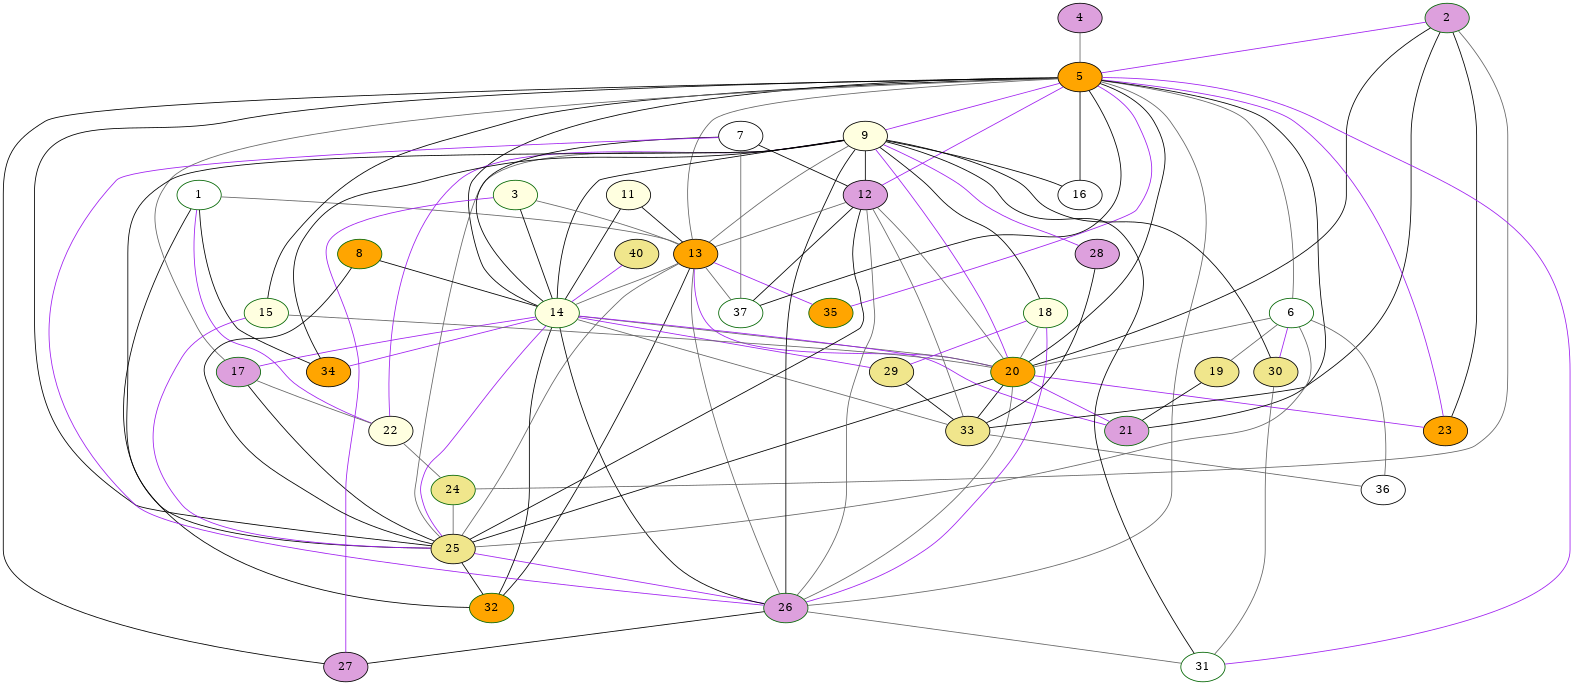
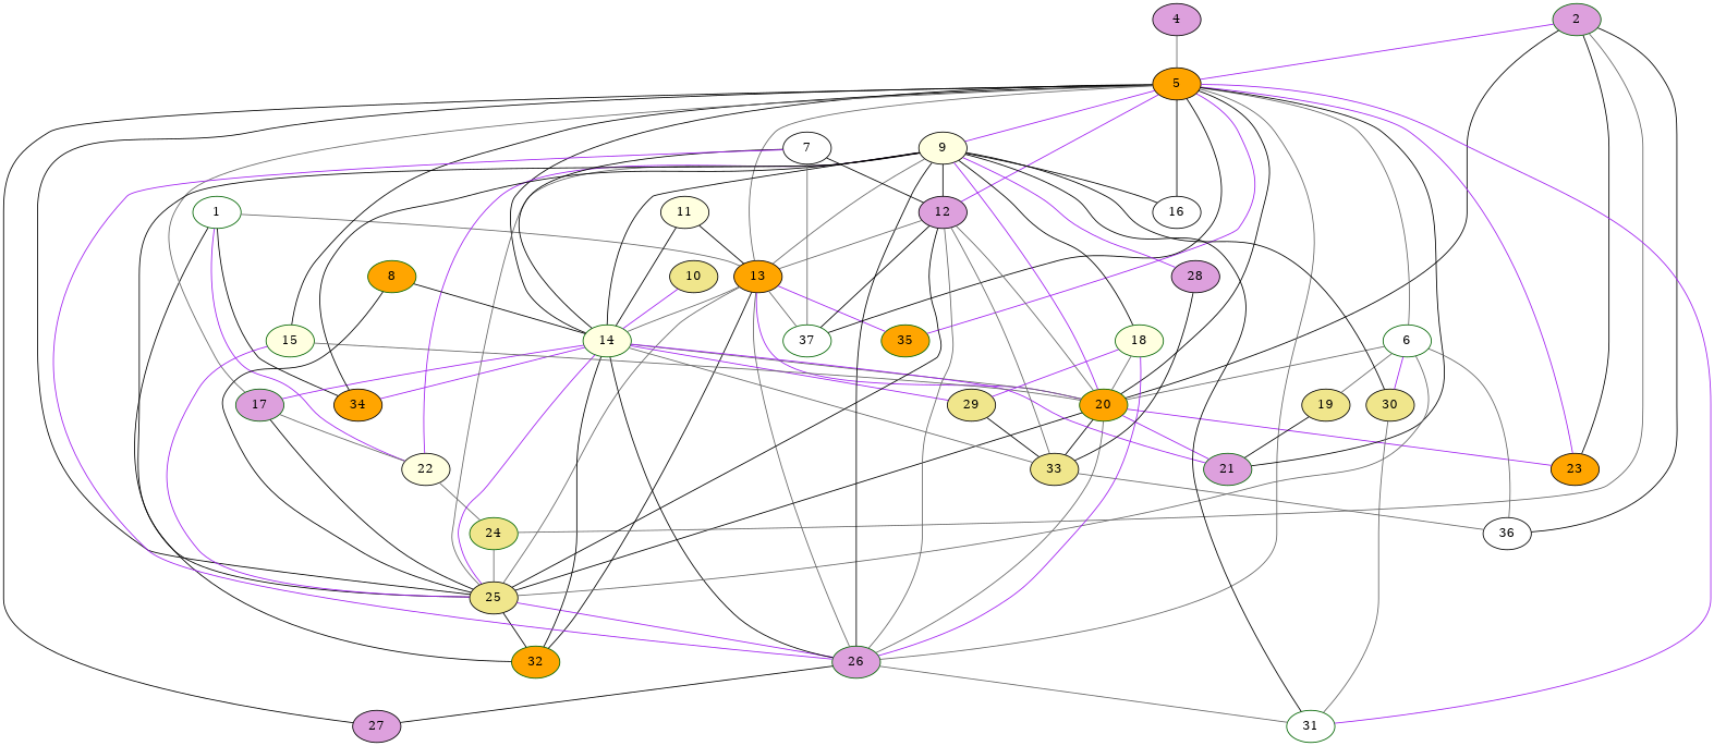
  graph {
    node [color=black fillcolor=orange style=filled]
    edge [color=black weight=1.0]
    1 [color=darkgreen fillcolor=white]
    13
    22 [fillcolor=lightyellow]
    25 [fillcolor=khaki]
    34
    20 [color=darkgreen]
    14 [color=darkgreen fillcolor=lightyellow]
    26 [color=darkgreen fillcolor=plum]
    35 [color=darkgreen]
    37 [color=darkgreen fillcolor=white]
    32 [color=darkgreen]
    24 [color=darkgreen fillcolor=khaki]
    2 [color=darkgreen fillcolor=plum]
    5
    23
    33 [fillcolor=khaki]
    27 [fillcolor=plum]
    6 [color=darkgreen fillcolor=white]
    9 [fillcolor=lightyellow]
    12 [fillcolor=plum]
    15 [color=darkgreen fillcolor=lightyellow]
    16 [fillcolor=white]
    17 [color=darkgreen fillcolor=plum]
    21 [color=darkgreen fillcolor=plum]
    31 [color=darkgreen fillcolor=white]
    36 [fillcolor=white]
-   3 [color=darkgreen fillcolor=lightyellow]
    29 [fillcolor=khaki]
    4 [fillcolor=plum]
    19 [fillcolor=khaki]
    30 [fillcolor=khaki]
    18 [color=darkgreen fillcolor=lightyellow]
    28 [fillcolor=plum]
    7 [fillcolor=white]
    8 [color=darkgreen]
-   10 [fillcolor=khaki label=40]
+   10 [fillcolor=khaki]
    11 [fillcolor=lightyellow]
    1 -- 13 [color=gray40]
    1 -- 22 [color=purple]
    1 -- 25
    1 -- 34
    13 -- 25 [color=gray40]
    13 -- 20 [color=purple]
    13 -- 14 [color=gray40 weight=2.0]
    13 -- 26 [color=gray40 weight=4.0]
    13 -- 35 [color=purple]
    13 -- 37 [color=gray40]
    13 -- 32
    22 -- 24 [color=gray40]
    25 -- 26 [color=purple weight=3.0]
    25 -- 32
    20 -- 25
    20 -- 26 [color=gray40 weight=4.0]
    20 -- 23 [color=purple]
    20 -- 33
    20 -- 21 [color=purple]
    14 -- 25 [color=purple]
    14 -- 34 [color=purple]
    14 -- 20 [color=gray40]
    14 -- 26 [weight=3.0]
    14 -- 32
    14 -- 33 [color=gray40]
    14 -- 17 [color=purple]
    14 -- 21 [color=purple weight=2.0]
    14 -- 29 [color=purple]
    26 -- 27
    26 -- 31 [color=gray40 weight=2.0]
    24 -- 25 [color=gray40]
    2 -- 20
    2 -- 24 [color=gray40]
    2 -- 5 [color=purple]
    2 -- 23
-   2 -- 33
+   2 -- 36
    5 -- 13 [color=gray40]
    5 -- 25 [weight=2.0]
    5 -- 20
    5 -- 14
    5 -- 26 [color=gray40 weight=4.0]
    5 -- 35 [color=purple]
    5 -- 37
    5 -- 23 [color=purple]
    5 -- 27
    5 -- 6 [color=gray40]
    5 -- 9 [color=purple weight=2.0]
    5 -- 12 [color=purple weight=3.0]
    5 -- 15
    5 -- 16
    5 -- 17 [color=gray40]
    5 -- 21
    5 -- 31 [color=purple]
    33 -- 36 [color=gray40]
    6 -- 25 [color=gray40]
    6 -- 20 [color=gray40]
    6 -- 36 [color=gray40]
    6 -- 19 [color=gray40]
    6 -- 30 [color=purple]
    9 -- 13 [color=gray40]
    9 -- 22 [color=purple]
    9 -- 25 [color=gray40]
    9 -- 34
    9 -- 20 [color=purple weight=2.0]
    9 -- 14
    9 -- 26 [weight=3.0]
    9 -- 32
    9 -- 12 [weight=2.0]
    9 -- 16
    9 -- 31
    9 -- 30
    9 -- 18
    9 -- 28 [color=purple]
    12 -- 13 [color=gray40 weight=2.0]
    12 -- 25
    12 -- 20 [color=gray40]
    12 -- 26 [color=gray40 weight=3.0]
    12 -- 37
    12 -- 33 [color=gray40]
    15 -- 25 [color=purple]
    15 -- 20 [color=gray40]
    17 -- 22 [color=gray40]
    17 -- 25
-   3 -- 13 [color=gray40]
-   3 -- 14
-   3 -- 27 [color=purple]
    29 -- 33
    4 -- 5 [color=gray40]
    19 -- 21
    30 -- 31 [color=gray40]
    18 -- 20 [color=gray40]
    18 -- 26 [color=purple]
    18 -- 29 [color=purple]
    28 -- 33
    7 -- 14
    7 -- 26 [color=purple]
    7 -- 37 [color=gray40]
    7 -- 12
    8 -- 25
    8 -- 14
    10 -- 14 [color=purple]
    11 -- 13
    11 -- 14
  }
